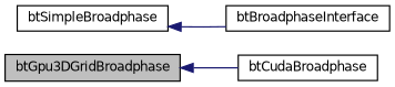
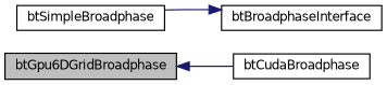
  digraph {
    rankdir=LR
    node [color=black fillcolor=white fontname=Helvetica fontsize=10 shape=record style=filled]
    edge [color=midnightblue dir=back fontname=Helvetica fontsize=10 labelfontname=Helvetica labelfontsize=10 style=solid]
-   n1 [fillcolor=grey75 fontcolor=black height=0.2 label=btGpu3DGridBroadphase width=0.4]
+   n1 [fillcolor=grey75 fontcolor=black height=0.2 label=btGpu6DGridBroadphase width=0.4]
    n2 [height=0.2 label=btCudaBroadphase width=0.4]
    n3 [height=0.2 label=btSimpleBroadphase width=0.4]
    n4 [height=0.2 label=btBroadphaseInterface width=0.4]
    n1 -> n2
-   n3 -> n4
+   n4 -> n3
  }
